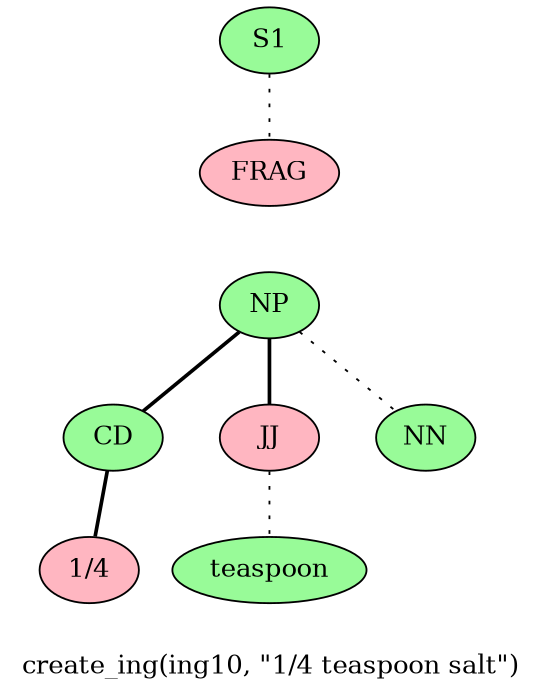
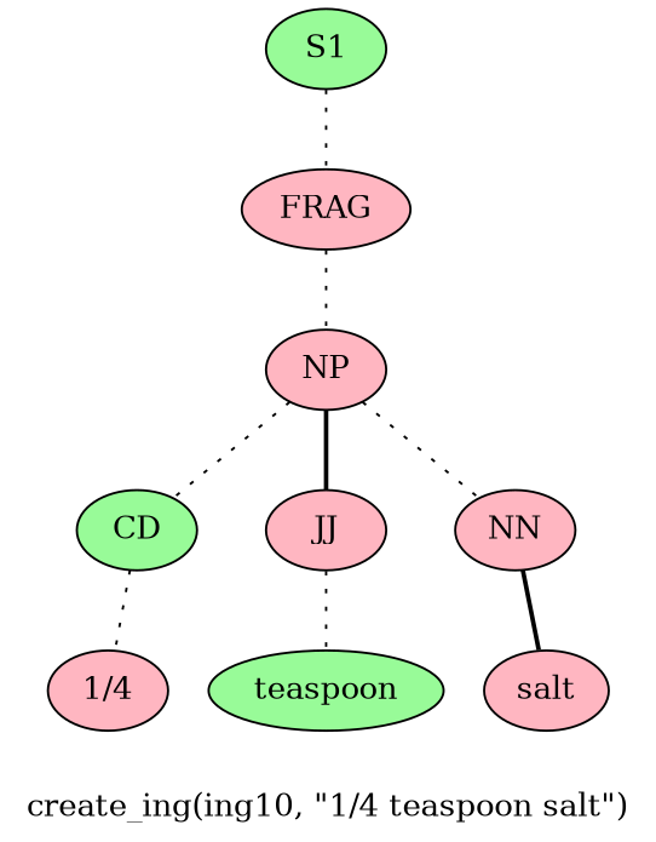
  graph {
    label="create_ing(ing10, \"1/4 teaspoon salt\")"
    node [fillcolor=palegreen style=filled]
    edge [style=dotted]
    n1 [label=S1]
    n2 [fillcolor=lightpink label=FRAG]
-   n3 [label=NP]
+   n3 [fillcolor=lightpink label=NP]
    n4 [label=CD]
    n5 [fillcolor=lightpink label=JJ]
-   n6 [label=NN]
+   n6 [fillcolor=lightpink label=NN]
    n7 [fillcolor=lightpink label="1/4"]
    n8 [label=teaspoon]
+   n9 [fillcolor=lightpink label=salt]
    n1 -- n2
-   n3 -- n4 [style=bold]
+   n2 -- n3
+   n3 -- n4
    n3 -- n5 [style=bold]
    n3 -- n6
-   n4 -- n7 [style=bold]
+   n4 -- n7
    n5 -- n8
+   n6 -- n9 [style=bold]
  }
